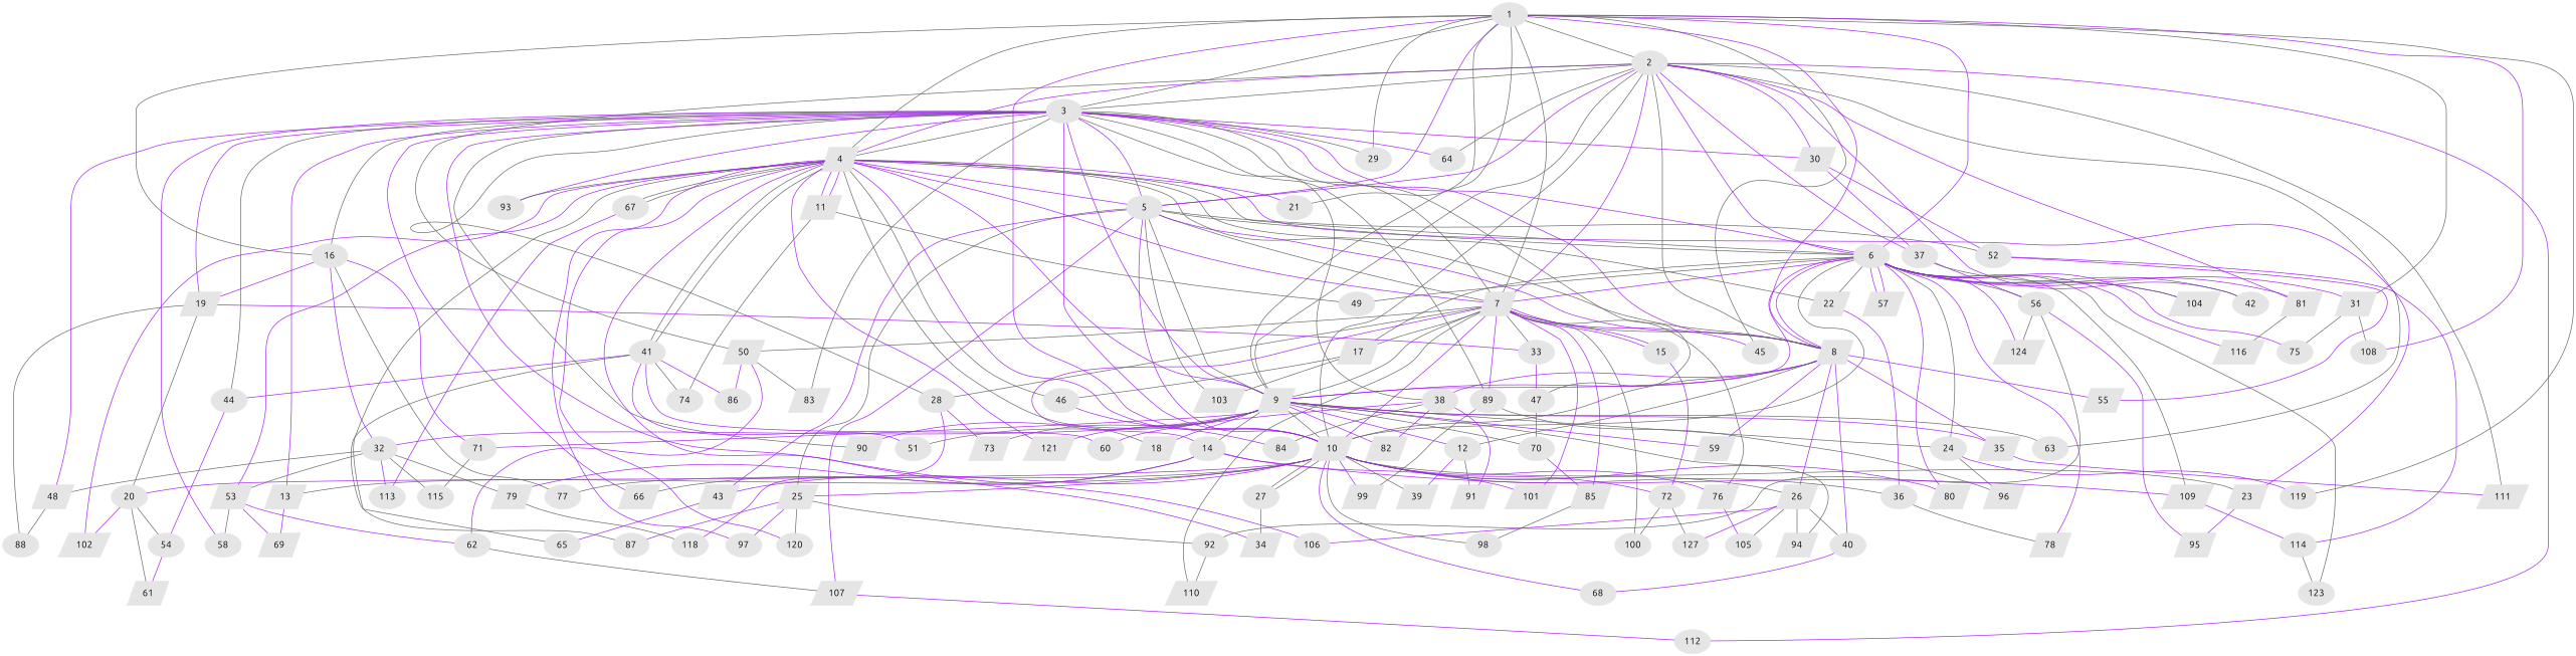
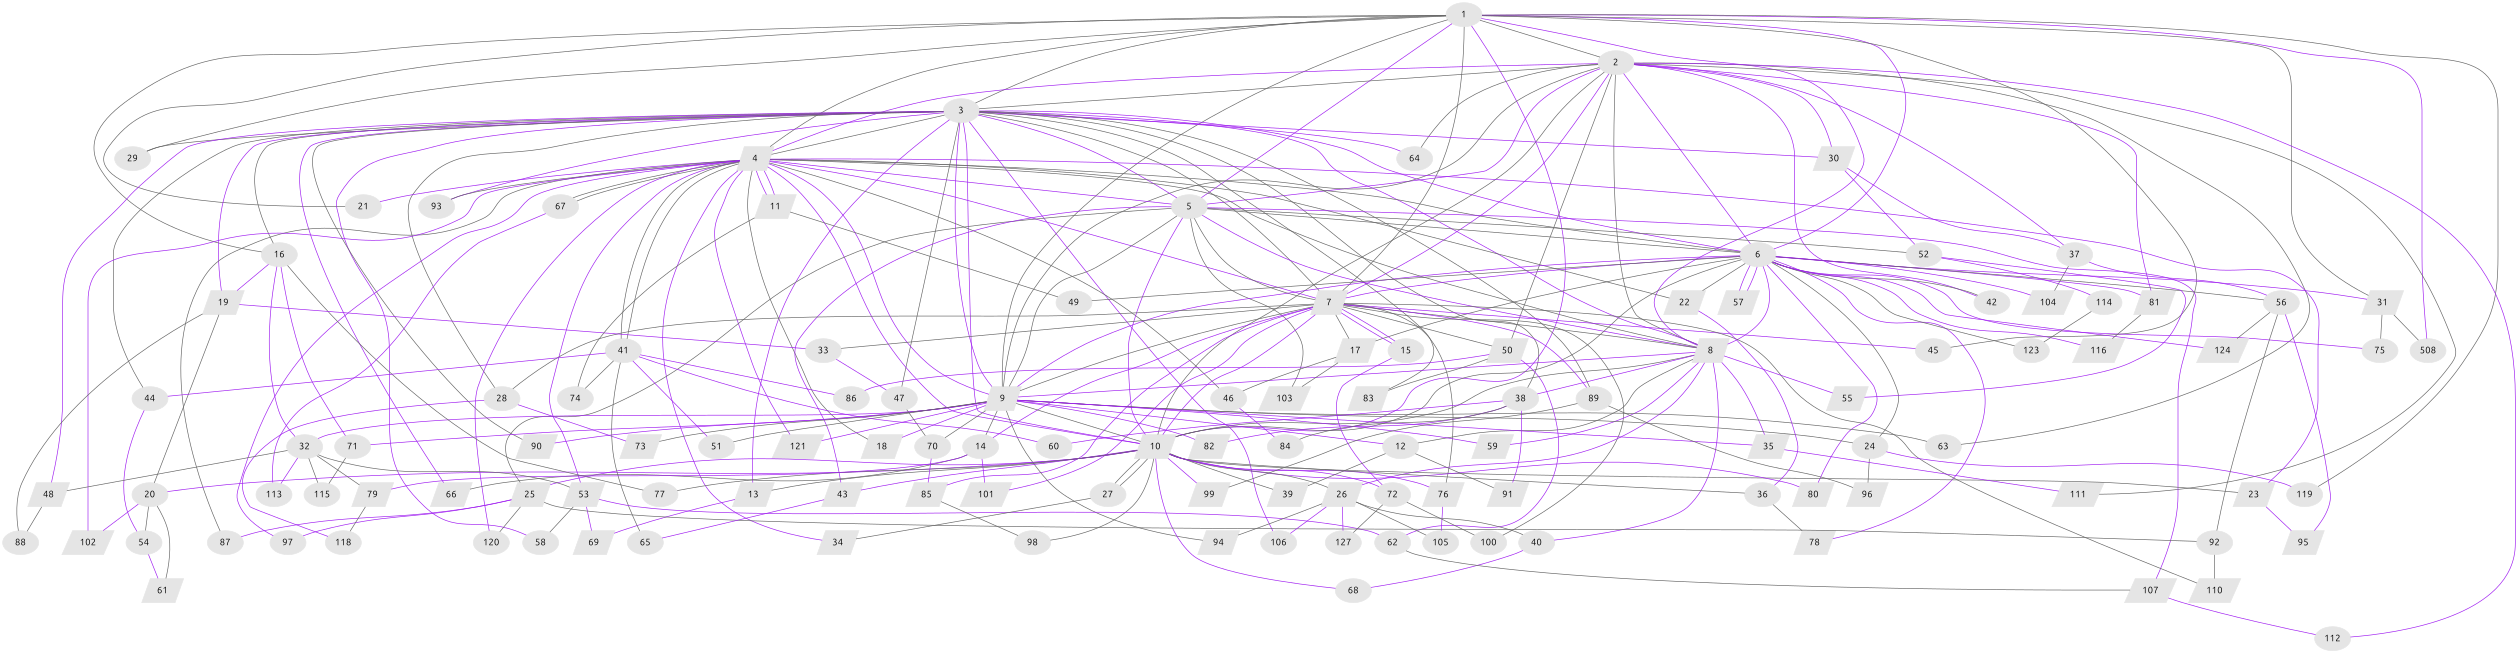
  graph {
    fontname=Ubuntu
    node [color=gray90 fontname=Ubuntu shape=ellipse style=filled]
    edge [color=purple fontname=Ubuntu]
    1
    2
    3
    4 [shape=parallelogram]
    5
    6
    7 [shape=parallelogram]
    8 [shape=parallelogram]
    9 [shape=parallelogram]
    10 [shape=parallelogram]
    16
    21
    29
    31 [shape=parallelogram]
    45
-   108
+   108 [label=508]
    119
    30 [shape=parallelogram]
    37
    42
    50 [shape=parallelogram]
    63
    64
    81 [shape=parallelogram]
    111 [shape=parallelogram]
    112
    13 [shape=parallelogram]
    19 [shape=parallelogram]
    28
    38
    44
    47
    48 [shape=parallelogram]
    58
    66 [shape=parallelogram]
    83 [shape=parallelogram]
    89
    90 [shape=parallelogram]
    93
    106
    11 [shape=parallelogram]
    18 [shape=parallelogram]
    22 [shape=parallelogram]
    23 [shape=parallelogram]
    34 [shape=parallelogram]
    41
    46
    53 [shape=parallelogram]
    67
    87
    97
    102 [shape=parallelogram]
    120
    121 [shape=parallelogram]
    25 [shape=parallelogram]
    43 [shape=parallelogram]
    52
    103 [shape=parallelogram]
    107 [shape=parallelogram]
    17 [shape=parallelogram]
    24
    49
    56
    57 [shape=parallelogram]
    75
    78 [shape=parallelogram]
    80 [shape=parallelogram]
    104 [shape=parallelogram]
-   109 [shape=parallelogram]
    116 [shape=parallelogram]
    123
    124 [shape=parallelogram]
    14
    15
    33
    76 [shape=parallelogram]
    85 [shape=parallelogram]
    100
    101 [shape=parallelogram]
    110 [shape=parallelogram]
    12
    26 [shape=parallelogram]
    35 [shape=parallelogram]
    40
    55 [shape=parallelogram]
    59 [shape=parallelogram]
    32
    51
    70
    71
    73 [shape=parallelogram]
    82 [shape=parallelogram]
    94 [shape=parallelogram]
    20
    27
    36
    39 [shape=parallelogram]
    68
    72
    77
    98
    99 [shape=parallelogram]
    86
    62
    69 [shape=parallelogram]
    88
    118
    91 [shape=parallelogram]
    60
    84
    54
    96 [shape=parallelogram]
    74
    95 [shape=parallelogram]
    65
    113
    92
    114
    79 [shape=parallelogram]
    105
    n121 [label=127]
    115
    61 [shape=parallelogram]
    1 -- 2 [color=gray40]
    1 -- 3 [color=gray40]
    1 -- 4 [color=gray40]
    1 -- 5
    1 -- 6
    1 -- 7 [color=gray40]
    1 -- 8
    1 -- 9 [color=gray40]
    1 -- 10
    1 -- 16 [color=gray40]
    1 -- 21 [color=gray40]
    1 -- 29 [color=gray40]
    1 -- 31 [color=gray40]
    1 -- 45 [color=gray40]
    1 -- 108
    1 -- 119 [color=gray40]
    2 -- 3 [color=gray40]
    2 -- 4
    2 -- 5
    2 -- 6
    2 -- 7
    2 -- 8 [color=gray40]
    2 -- 9 [color=gray40]
    2 -- 10 [color=gray40]
    2 -- 30
    2 -- 37
    2 -- 42
    2 -- 50 [color=gray40]
    2 -- 63 [color=gray40]
    2 -- 64 [color=gray40]
    2 -- 81
    2 -- 111 [color=gray40]
    2 -- 112
    3 -- 4 [color=gray40]
    3 -- 5
    3 -- 6
    3 -- 7 [color=gray40]
    3 -- 8
    3 -- 9
    3 -- 10
    3 -- 16 [color=gray40]
    3 -- 29 [color=gray40]
    3 -- 30
    3 -- 64
    3 -- 13
    3 -- 19
    3 -- 28 [color=gray40]
    3 -- 38 [color=gray40]
    3 -- 44 [color=gray40]
    3 -- 47 [color=gray40]
    3 -- 48
    3 -- 58
    3 -- 66
    3 -- 83 [color=gray40]
    3 -- 89 [color=gray40]
    3 -- 90 [color=gray40]
    3 -- 93
    3 -- 106
    4 -- 5
    4 -- 6 [color=gray40]
    4 -- 7
    4 -- 8 [color=gray40]
    4 -- 9
    4 -- 10
    4 -- 21
    4 -- 93 [color=gray40]
    4 -- 11
    4 -- 11
    4 -- 18 [color=gray40]
    4 -- 22 [color=gray40]
    4 -- 23
    4 -- 34
    4 -- 41 [color=gray40]
    4 -- 41 [color=gray40]
    4 -- 46 [color=gray40]
    4 -- 53
    4 -- 67 [color=gray40]
    4 -- 67 [color=gray40]
    4 -- 87 [color=gray40]
    4 -- 97
    4 -- 102
    4 -- 120
    4 -- 121
    5 -- 6 [color=gray40]
    5 -- 7 [color=gray40]
    5 -- 8
    5 -- 9 [color=gray40]
    5 -- 10
    5 -- 25 [color=gray40]
    5 -- 43
    5 -- 52 [color=gray40]
    5 -- 103 [color=gray40]
    5 -- 107
    6 -- 7
    6 -- 8
    6 -- 9
    6 -- 10 [color=gray40]
    6 -- 31
    6 -- 42 [color=gray40]
    6 -- 81
    6 -- 22 [color=gray40]
    6 -- 17 [color=gray40]
    6 -- 24 [color=gray40]
    6 -- 49 [color=gray40]
    6 -- 56 [color=gray40]
    6 -- 57
    6 -- 57
    6 -- 75
    6 -- 78
    6 -- 80
    6 -- 104
-   6 -- 109 [color=gray40]
    6 -- 116
    6 -- 123 [color=gray40]
    6 -- 124
    7 -- 8 [color=gray40]
    7 -- 9 [color=gray40]
    7 -- 10
    7 -- 45
    7 -- 50 [color=gray40]
    7 -- 28 [color=gray40]
    7 -- 89
    7 -- 17 [color=gray40]
    7 -- 14
    7 -- 15
    7 -- 15
    7 -- 33 [color=gray40]
    7 -- 76 [color=gray40]
    7 -- 85
    7 -- 100 [color=gray40]
    7 -- 101
    7 -- 110 [color=gray40]
    8 -- 9
    8 -- 10 [color=gray40]
    8 -- 38
    8 -- 12 [color=gray40]
    8 -- 26
    8 -- 35
    8 -- 40
    8 -- 55
    8 -- 59
    9 -- 10 [color=gray40]
    9 -- 63 [color=gray40]
    9 -- 90
    9 -- 18
    9 -- 121
    9 -- 24 [color=gray40]
    9 -- 14 [color=gray40]
    9 -- 12
    9 -- 35
    9 -- 59
    9 -- 32
    9 -- 51 [color=gray40]
    9 -- 70 [color=gray40]
    9 -- 71
    9 -- 73 [color=gray40]
    9 -- 82
    9 -- 94 [color=gray40]
    10 -- 13 [color=gray40]
    10 -- 23 [color=gray40]
    10 -- 25
    10 -- 43
    10 -- 80
    10 -- 76
    10 -- 26 [color=gray40]
    10 -- 20
    10 -- 27 [color=gray40]
    10 -- 27 [color=gray40]
    10 -- 36 [color=gray40]
    10 -- 39 [color=gray40]
    10 -- 68
    10 -- 72
    10 -- 77 [color=gray40]
    10 -- 98 [color=gray40]
    10 -- 99
    16 -- 19
    16 -- 32
    16 -- 71
    16 -- 77 [color=gray40]
    31 -- 108 [color=gray40]
    31 -- 75 [color=gray40]
    30 -- 37
    30 -- 52
    37 -- 56
    37 -- 104 [color=gray40]
    50 -- 83 [color=gray40]
    50 -- 86
    50 -- 62
    81 -- 116 [color=gray40]
    13 -- 69
    19 -- 33
    19 -- 20 [color=gray40]
    19 -- 88 [color=gray40]
    28 -- 73
    28 -- 118
    38 -- 82
    38 -- 91
    38 -- 60
    38 -- 84 [color=gray40]
    44 -- 54
    47 -- 70 [color=gray40]
    48 -- 88 [color=gray40]
    89 -- 99 [color=gray40]
    89 -- 96 [color=gray40]
    11 -- 49 [color=gray40]
    11 -- 74 [color=gray40]
    22 -- 36
    23 -- 95
    41 -- 44
    41 -- 51
    41 -- 86
    41 -- 60
    41 -- 74 [color=gray40]
    41 -- 65 [color=gray40]
    46 -- 84
    53 -- 58 [color=gray40]
    53 -- 62
    53 -- 69
    67 -- 113
    25 -- 87
    25 -- 97
    25 -- 120 [color=gray40]
    25 -- 92 [color=gray40]
    43 -- 65
    52 -- 55
    52 -- 114
    107 -- 112
    17 -- 46 [color=gray40]
    17 -- 103 [color=gray40]
    24 -- 119
    24 -- 96 [color=gray40]
    56 -- 124 [color=gray40]
    56 -- 95
    56 -- 92 [color=gray40]
-   109 -- 114
    14 -- 66 [color=gray40]
-   14 -- 109
    14 -- 101
    14 -- 79
    15 -- 72
    33 -- 47
    76 -- 105
    85 -- 98 [color=gray40]
-   12 -- 39
+   12 -- 39 [color=gray40]
    12 -- 91 [color=gray40]
    26 -- 106
    26 -- 40 [color=gray40]
    26 -- 94 [color=gray40]
    26 -- 105 [color=gray40]
    26 -- n121
    35 -- 111
    40 -- 68
    32 -- 48 [color=gray40]
    32 -- 53 [color=gray40]
    32 -- 113
    32 -- 79 [color=gray40]
    32 -- 115 [color=gray40]
    70 -- 85
    71 -- 115 [color=gray40]
    20 -- 102
    20 -- 54 [color=gray40]
    20 -- 61 [color=gray40]
    27 -- 34 [color=gray40]
    36 -- 78 [color=gray40]
    72 -- 100 [color=gray40]
    72 -- n121 [color=gray40]
    62 -- 107 [color=gray40]
    54 -- 61
    92 -- 110 [color=gray40]
    114 -- 123 [color=gray40]
    79 -- 118 [color=gray40]
  }
